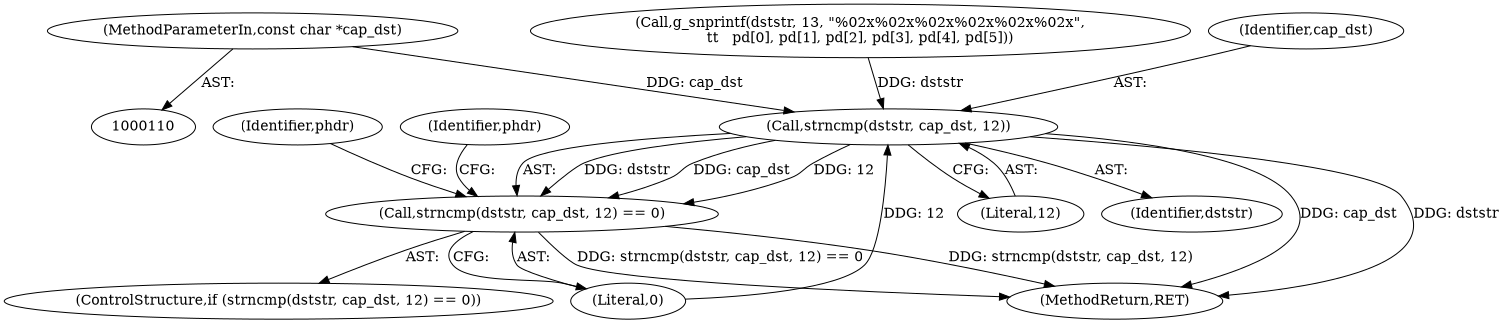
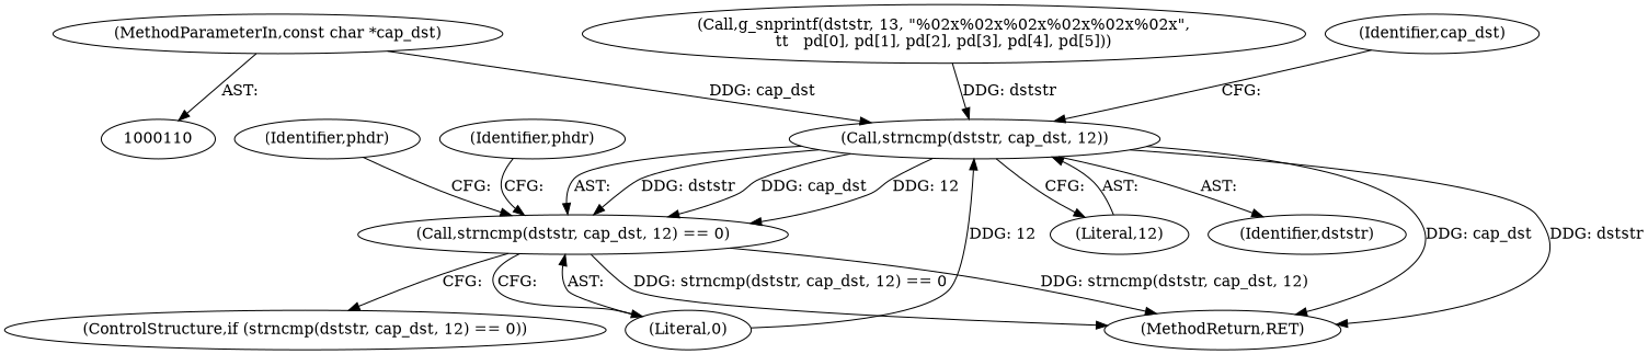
  digraph {
    n1 [label="(MethodParameterIn,const char *cap_dst)"]
    n2 [label="(Call,strncmp(dststr, cap_dst, 12))"]
    1000110
    n4 [label="(MethodReturn,RET)"]
    n5 [label="(Call,strncmp(dststr, cap_dst, 12) == 0)"]
    n6 [label="(Literal,12)"]
    n7 [label="(Identifier,dststr)"]
    n8 [label="(ControlStructure,if (strncmp(dststr, cap_dst, 12) == 0))"]
    n9 [label="(Literal,0)"]
    n10 [label="(Call,g_snprintf(dststr, 13, \"%02x%02x%02x%02x%02x%02x\",\n\t\t   pd[0], pd[1], pd[2], pd[3], pd[4], pd[5]))"]
    n11 [label="(Identifier,phdr)"]
    n12 [label="(Identifier,phdr)"]
    n13 [label="(Identifier,cap_dst)"]
    n1 -> n2 [label="DDG: cap_dst"]
    n1 -> 1000110 [label="AST: "]
    n2 -> n4 [label="DDG: cap_dst"]
    n2 -> n4 [label="DDG: dststr"]
    n2 -> n5 [label="AST: "]
    n2 -> n5 [label="DDG: dststr"]
    n2 -> n5 [label="DDG: cap_dst"]
    n2 -> n5 [label="DDG: 12"]
    n2 -> n6 [label="CFG: "]
    n2 -> n7 [label="AST: "]
    n5 -> n4 [label="DDG: strncmp(dststr, cap_dst, 12)"]
    n5 -> n4 [label="DDG: strncmp(dststr, cap_dst, 12) == 0"]
-   n5 -> n8 [label="AST: "]
+   n5 -> n8 [label="CFG: "]
    n5 -> n9 [label="CFG: "]
    n6 -> n2 [label="AST: "]
    n9 -> n2 [label="DDG: 12"]
    n9 -> n5 [label="AST: "]
    n10 -> n2 [label="DDG: dststr"]
    n11 -> n5 [label="CFG: "]
    n12 -> n5 [label="CFG: "]
-   n13 -> n2 [label="AST: "]
+   n13 -> n2 [label="CFG: "]
  }
